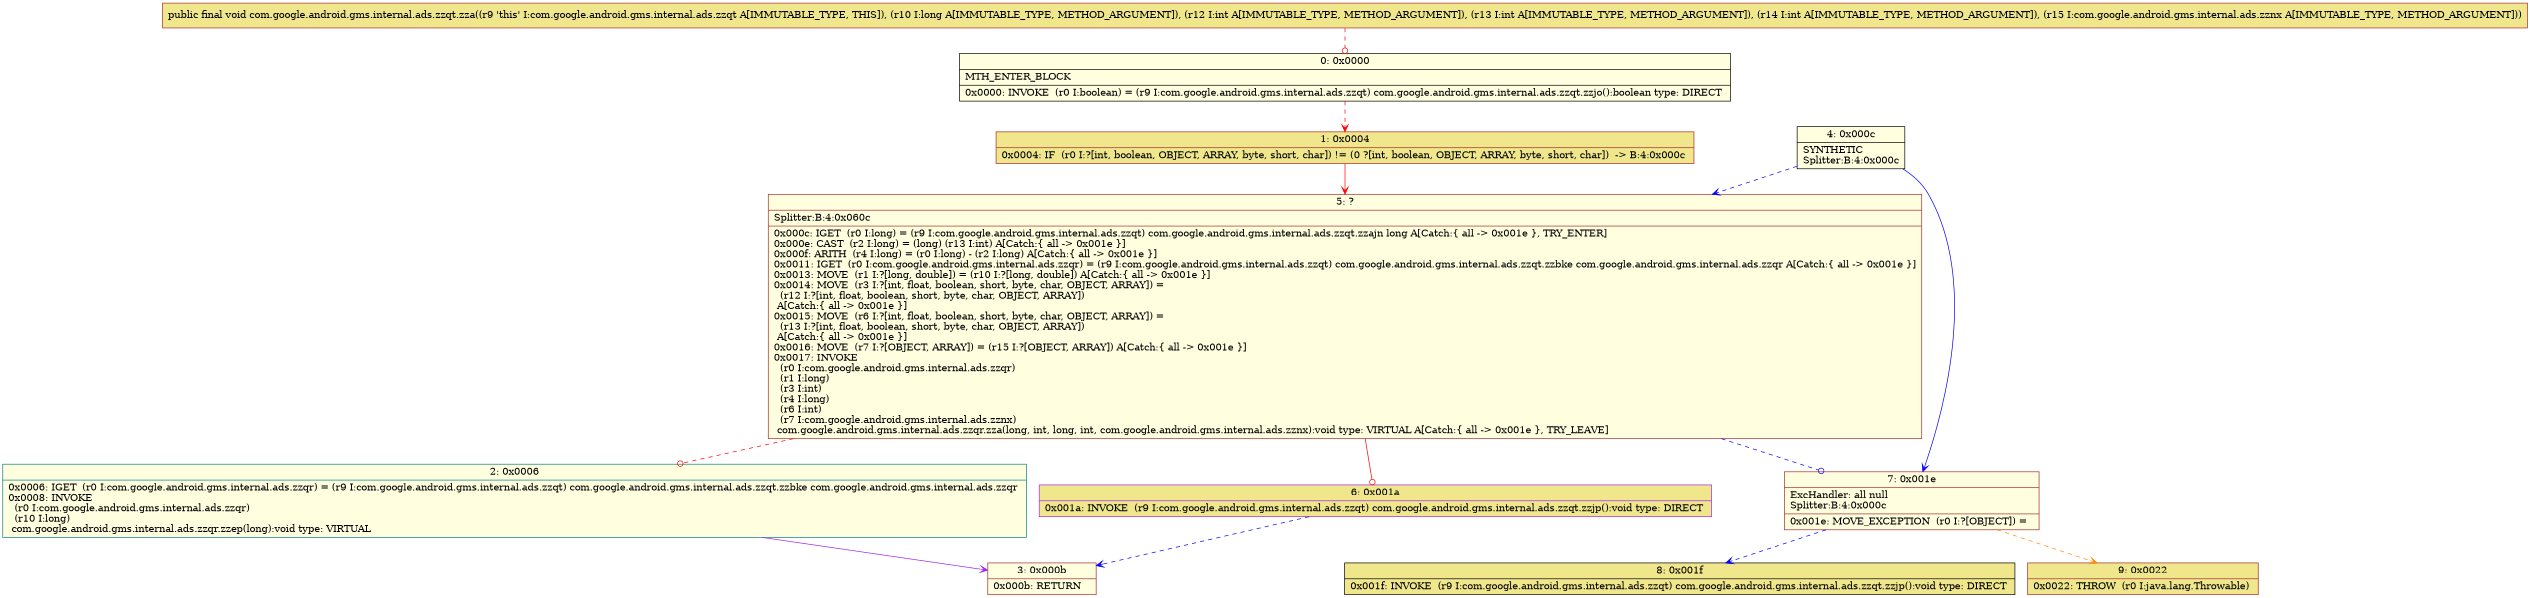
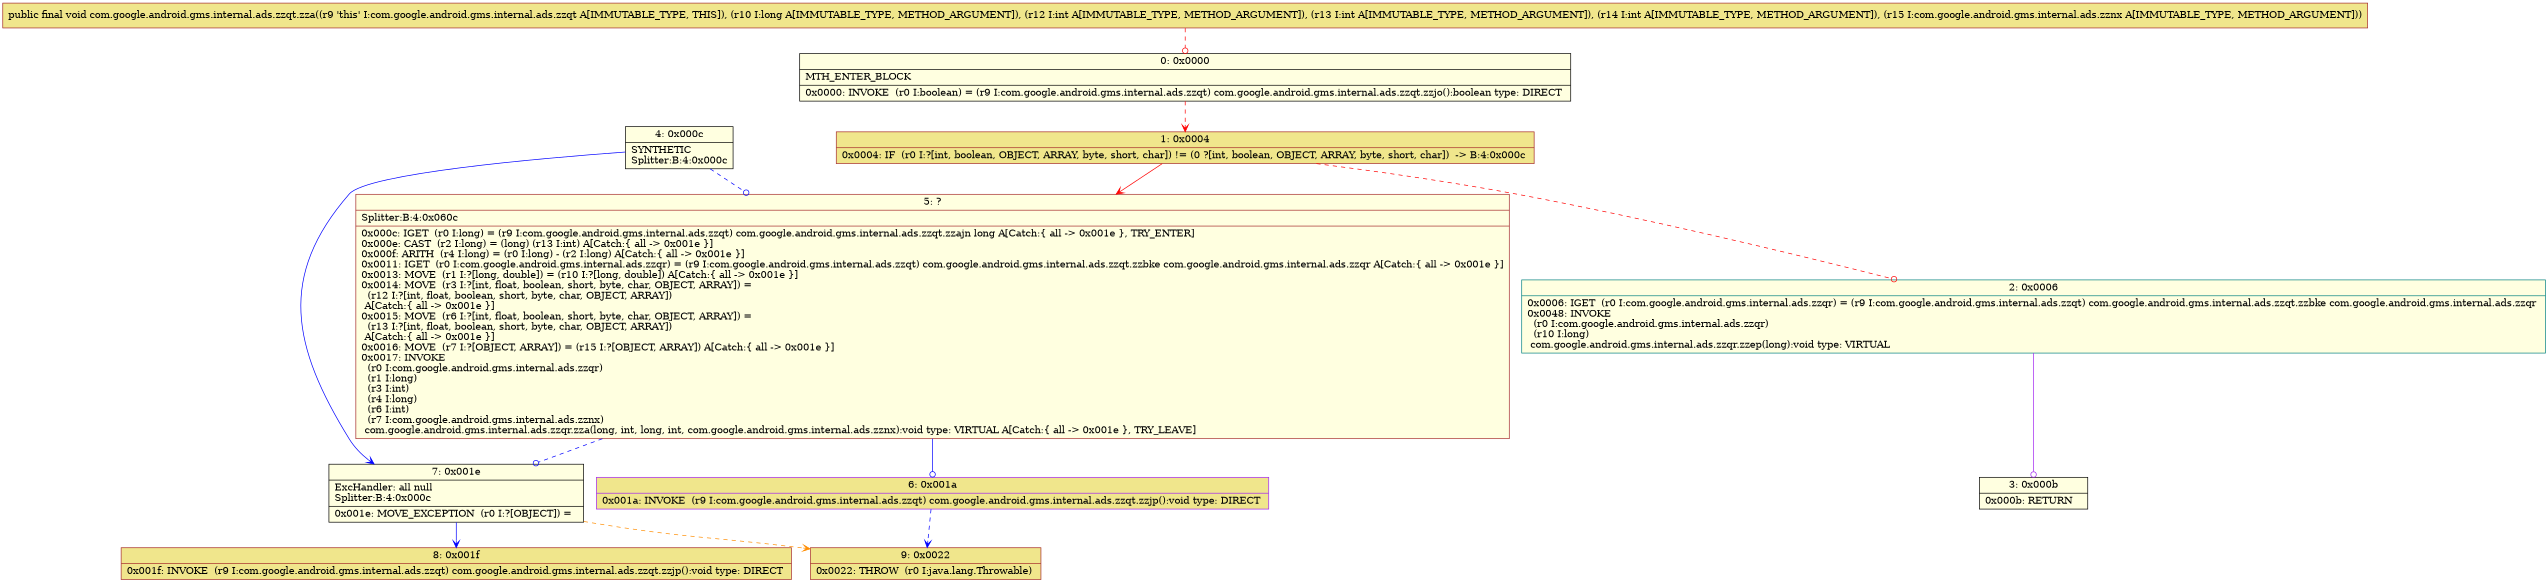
  digraph {
    node [color=brown fillcolor=lightyellow shape=record style=filled]
    edge [arrowhead=vee color=blue style=dashed]
    n1 [color=black label="{0\:\ 0x0000|MTH_ENTER_BLOCK\l|0x0000: INVOKE  (r0 I:boolean) = (r9 I:com.google.android.gms.internal.ads.zzqt) com.google.android.gms.internal.ads.zzqt.zzjo():boolean type: DIRECT \l}"]
    n2 [fillcolor=khaki label="{1\:\ 0x0004|0x0004: IF  (r0 I:?[int, boolean, OBJECT, ARRAY, byte, short, char]) != (0 ?[int, boolean, OBJECT, ARRAY, byte, short, char])  \-\> B:4:0x000c \l}"]
-   n3 [color=teal label="{2\:\ 0x0006|0x0006: IGET  (r0 I:com.google.android.gms.internal.ads.zzqr) = (r9 I:com.google.android.gms.internal.ads.zzqt) com.google.android.gms.internal.ads.zzqt.zzbke com.google.android.gms.internal.ads.zzqr \l0x0008: INVOKE  \l  (r0 I:com.google.android.gms.internal.ads.zzqr)\l  (r10 I:long)\l com.google.android.gms.internal.ads.zzqr.zzep(long):void type: VIRTUAL \l}"]
+   n3 [color=teal label="{2\:\ 0x0006|0x0006: IGET  (r0 I:com.google.android.gms.internal.ads.zzqr) = (r9 I:com.google.android.gms.internal.ads.zzqt) com.google.android.gms.internal.ads.zzqt.zzbke com.google.android.gms.internal.ads.zzqr \l0x0048: INVOKE  \l  (r0 I:com.google.android.gms.internal.ads.zzqr)\l  (r10 I:long)\l com.google.android.gms.internal.ads.zzqr.zzep(long):void type: VIRTUAL \l}"]
    n4 [label="{5\:\ ?|Splitter:B:4:0x060c\l|0x000c: IGET  (r0 I:long) = (r9 I:com.google.android.gms.internal.ads.zzqt) com.google.android.gms.internal.ads.zzqt.zzajn long A[Catch:\{ all \-\> 0x001e \}, TRY_ENTER]\l0x000e: CAST  (r2 I:long) = (long) (r13 I:int) A[Catch:\{ all \-\> 0x001e \}]\l0x000f: ARITH  (r4 I:long) = (r0 I:long) \- (r2 I:long) A[Catch:\{ all \-\> 0x001e \}]\l0x0011: IGET  (r0 I:com.google.android.gms.internal.ads.zzqr) = (r9 I:com.google.android.gms.internal.ads.zzqt) com.google.android.gms.internal.ads.zzqt.zzbke com.google.android.gms.internal.ads.zzqr A[Catch:\{ all \-\> 0x001e \}]\l0x0013: MOVE  (r1 I:?[long, double]) = (r10 I:?[long, double]) A[Catch:\{ all \-\> 0x001e \}]\l0x0014: MOVE  (r3 I:?[int, float, boolean, short, byte, char, OBJECT, ARRAY]) = \l  (r12 I:?[int, float, boolean, short, byte, char, OBJECT, ARRAY])\l A[Catch:\{ all \-\> 0x001e \}]\l0x0015: MOVE  (r6 I:?[int, float, boolean, short, byte, char, OBJECT, ARRAY]) = \l  (r13 I:?[int, float, boolean, short, byte, char, OBJECT, ARRAY])\l A[Catch:\{ all \-\> 0x001e \}]\l0x0016: MOVE  (r7 I:?[OBJECT, ARRAY]) = (r15 I:?[OBJECT, ARRAY]) A[Catch:\{ all \-\> 0x001e \}]\l0x0017: INVOKE  \l  (r0 I:com.google.android.gms.internal.ads.zzqr)\l  (r1 I:long)\l  (r3 I:int)\l  (r4 I:long)\l  (r6 I:int)\l  (r7 I:com.google.android.gms.internal.ads.zznx)\l com.google.android.gms.internal.ads.zzqr.zza(long, int, long, int, com.google.android.gms.internal.ads.zznx):void type: VIRTUAL A[Catch:\{ all \-\> 0x001e \}, TRY_LEAVE]\l}"]
-   n5 [label="{3\:\ 0x000b|0x000b: RETURN   \l}"]
+   n5 [color=black label="{3\:\ 0x000b|0x000b: RETURN   \l}"]
    n6 [color=black label="{4\:\ 0x000c|SYNTHETIC\lSplitter:B:4:0x000c\l}"]
-   n7 [label="{7\:\ 0x001e|ExcHandler: all null\lSplitter:B:4:0x000c\l|0x001e: MOVE_EXCEPTION  (r0 I:?[OBJECT]) =  \l}"]
+   n7 [color=black label="{7\:\ 0x001e|ExcHandler: all null\lSplitter:B:4:0x000c\l|0x001e: MOVE_EXCEPTION  (r0 I:?[OBJECT]) =  \l}"]
    n8 [color=purple fillcolor=khaki label="{6\:\ 0x001a|0x001a: INVOKE  (r9 I:com.google.android.gms.internal.ads.zzqt) com.google.android.gms.internal.ads.zzqt.zzjp():void type: DIRECT \l}"]
-   n9 [color=black fillcolor=khaki label="{8\:\ 0x001f|0x001f: INVOKE  (r9 I:com.google.android.gms.internal.ads.zzqt) com.google.android.gms.internal.ads.zzqt.zzjp():void type: DIRECT \l}"]
+   n9 [fillcolor=khaki label="{8\:\ 0x001f|0x001f: INVOKE  (r9 I:com.google.android.gms.internal.ads.zzqt) com.google.android.gms.internal.ads.zzqt.zzjp():void type: DIRECT \l}"]
    n10 [fillcolor=khaki label="{9\:\ 0x0022|0x0022: THROW  (r0 I:java.lang.Throwable) \l}"]
    n11 [fillcolor=khaki label="{public final void com.google.android.gms.internal.ads.zzqt.zza((r9 'this' I:com.google.android.gms.internal.ads.zzqt A[IMMUTABLE_TYPE, THIS]), (r10 I:long A[IMMUTABLE_TYPE, METHOD_ARGUMENT]), (r12 I:int A[IMMUTABLE_TYPE, METHOD_ARGUMENT]), (r13 I:int A[IMMUTABLE_TYPE, METHOD_ARGUMENT]), (r14 I:int A[IMMUTABLE_TYPE, METHOD_ARGUMENT]), (r15 I:com.google.android.gms.internal.ads.zznx A[IMMUTABLE_TYPE, METHOD_ARGUMENT])) }"]
    n1 -> n2 [color=red]
-   n4 -> n3 [arrowhead=odot color=red]
+   n2 -> n3 [arrowhead=odot color=red]
    n2 -> n4 [color=red style=solid]
-   n3 -> n5 [color=purple style=solid]
+   n3 -> n5 [arrowhead=odot color=purple style=solid]
    n4 -> n7 [arrowhead=odot]
-   n4 -> n8 [arrowhead=odot color=red style=solid]
-   n6 -> n4
+   n4 -> n8 [arrowhead=odot style=solid]
+   n6 -> n4 [arrowhead=odot]
    n6 -> n7 [style=solid]
-   n7 -> n9
+   n7 -> n9 [style=solid]
    n7 -> n10 [color=darkorange]
-   n8 -> n5
+   n8 -> n10
    n11 -> n1 [arrowhead=odot color=red]
  }
